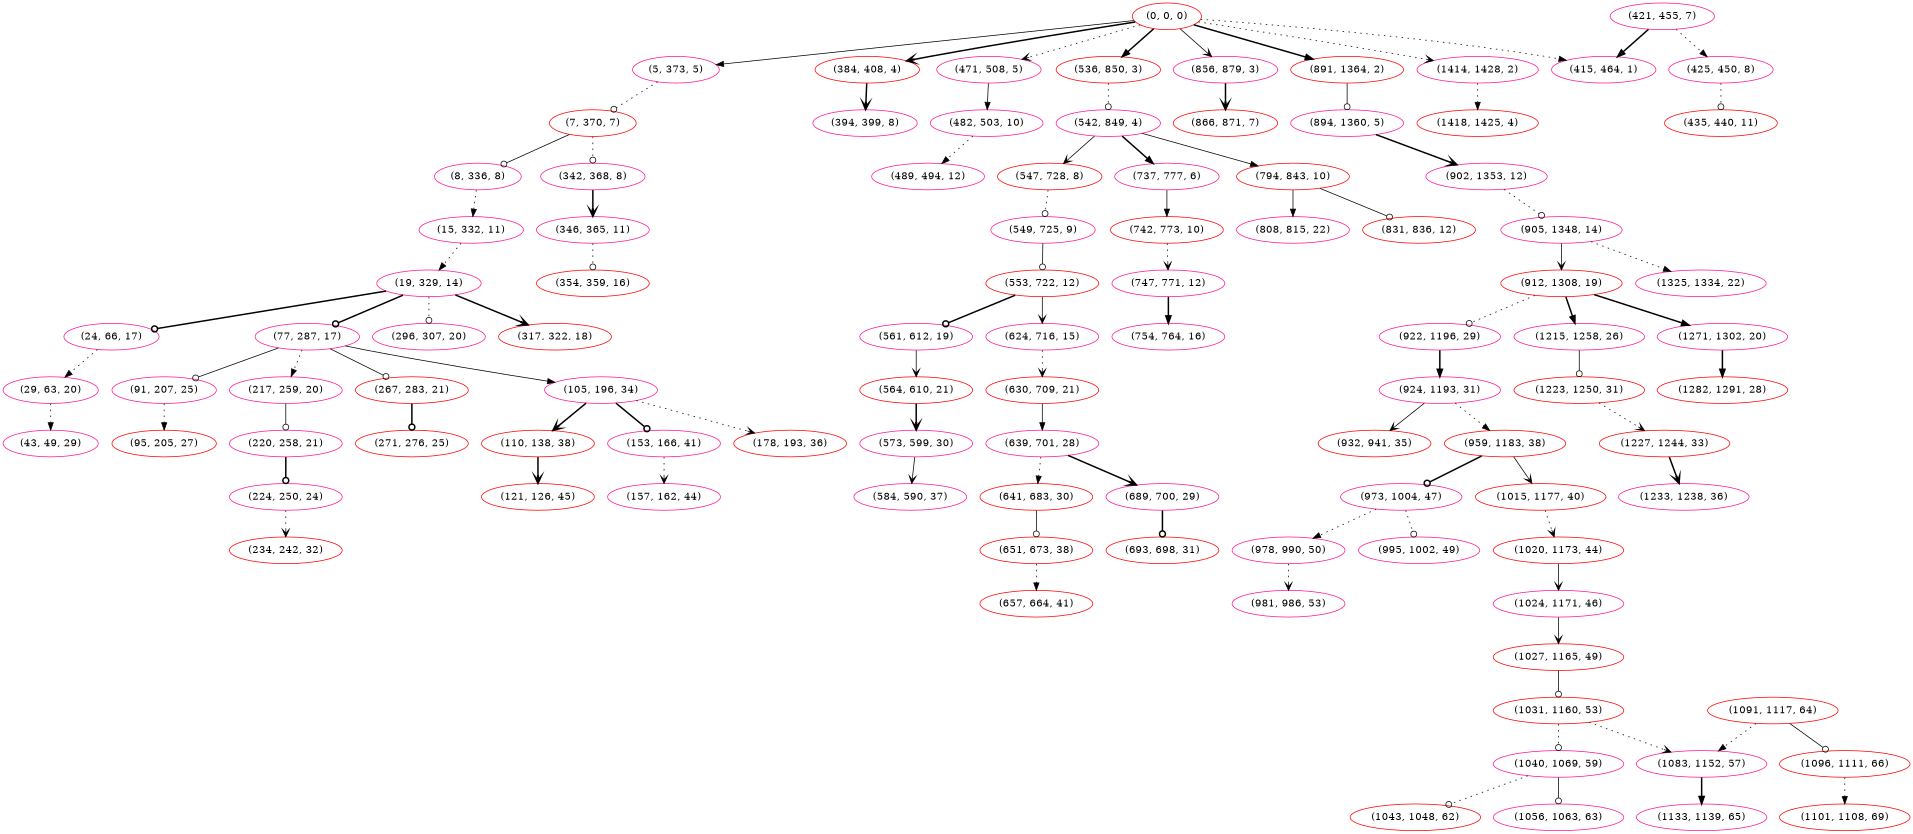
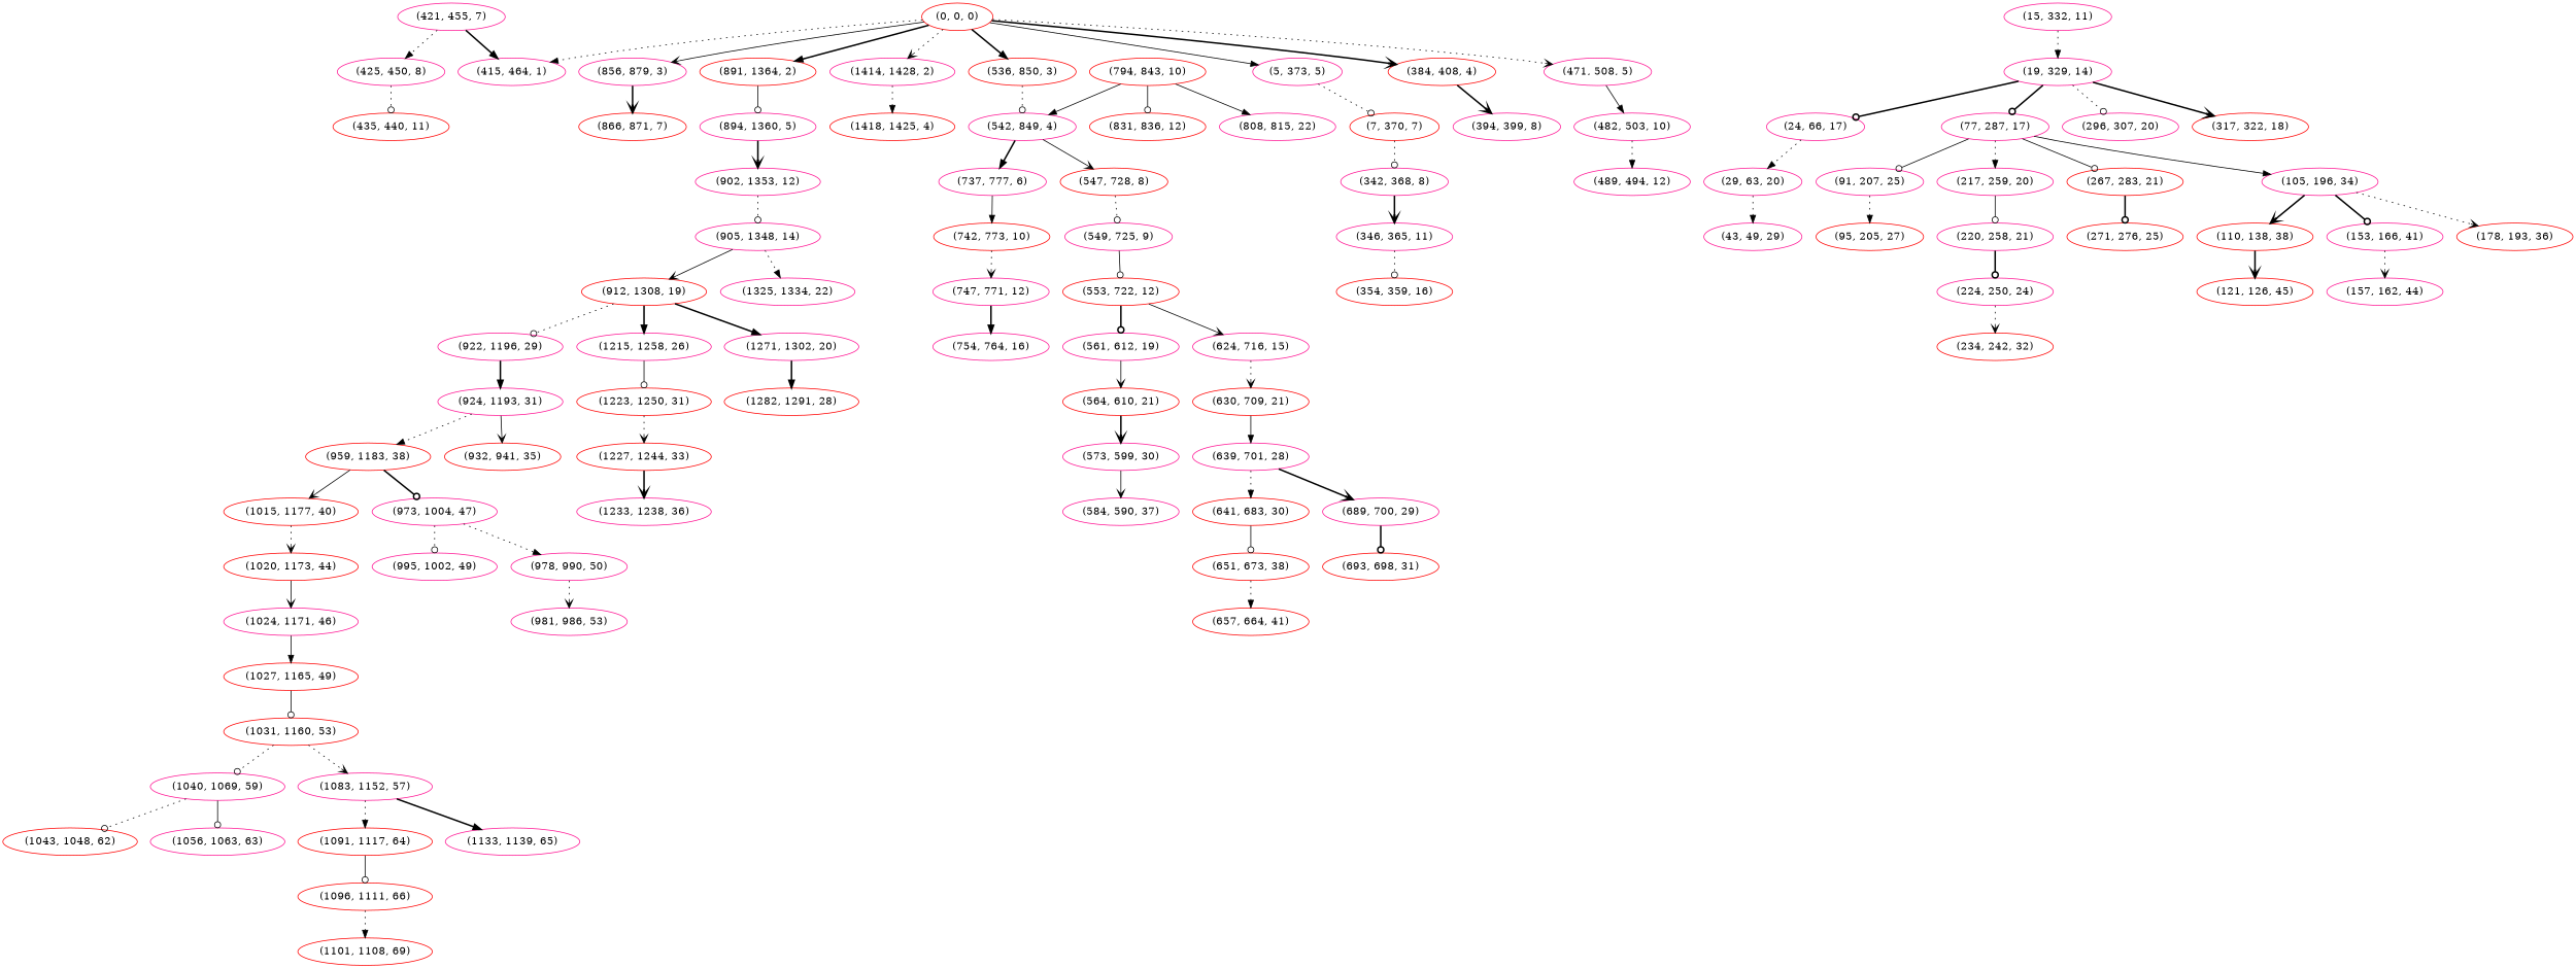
  digraph {
    node [color=deeppink]
    edge [arrowhead=normal style=dotted]
    "(0, 0, 0)" [color=red]
    "(5, 373, 5)"
    "(384, 408, 4)" [color=red]
    "(415, 464, 1)"
    "(471, 508, 5)"
    "(536, 850, 3)" [color=red]
    "(856, 879, 3)"
    "(891, 1364, 2)" [color=red]
    "(1414, 1428, 2)"
    "(7, 370, 7)" [color=red]
    "(394, 399, 8)"
    "(482, 503, 10)"
    "(542, 849, 4)"
    "(866, 871, 7)" [color=red]
    "(894, 1360, 5)"
    "(1418, 1425, 4)" [color=red]
-   "(8, 336, 8)"
    "(342, 368, 8)"
    "(15, 332, 11)"
    "(346, 365, 11)"
    "(19, 329, 14)"
    "(24, 66, 17)"
    "(77, 287, 17)"
    "(296, 307, 20)"
    "(317, 322, 18)" [color=red]
    "(29, 63, 20)"
    "(91, 207, 25)"
    "(217, 259, 20)"
    "(267, 283, 21)" [color=red]
    "(105, 196, 34)"
    "(43, 49, 29)"
    "(95, 205, 27)" [color=red]
    "(220, 258, 21)"
    "(271, 276, 25)" [color=red]
    "(110, 138, 38)" [color=red]
    "(153, 166, 41)"
    "(178, 193, 36)" [color=red]
    "(121, 126, 45)" [color=red]
    "(157, 162, 44)"
    "(224, 250, 24)"
    "(234, 242, 32)" [color=red]
    "(354, 359, 16)" [color=red]
    "(421, 455, 7)"
    "(425, 450, 8)"
    "(435, 440, 11)" [color=red]
    "(489, 494, 12)"
    "(547, 728, 8)" [color=red]
    "(737, 777, 6)"
    "(794, 843, 10)" [color=red]
    "(549, 725, 9)"
    "(742, 773, 10)" [color=red]
    "(808, 815, 22)"
    "(831, 836, 12)" [color=red]
    "(553, 722, 12)" [color=red]
    "(561, 612, 19)"
    "(624, 716, 15)"
    "(564, 610, 21)" [color=red]
    "(630, 709, 21)" [color=red]
    "(573, 599, 30)"
    "(584, 590, 37)"
    "(639, 701, 28)"
    "(641, 683, 30)" [color=red]
    "(689, 700, 29)"
    "(651, 673, 38)" [color=red]
    "(693, 698, 31)" [color=red]
    "(657, 664, 41)" [color=red]
    "(747, 771, 12)"
    "(754, 764, 16)"
    "(902, 1353, 12)"
    "(905, 1348, 14)"
    "(912, 1308, 19)" [color=red]
    "(1325, 1334, 22)"
    "(922, 1196, 29)"
    "(1215, 1258, 26)"
    "(1271, 1302, 20)"
    "(924, 1193, 31)"
    "(1223, 1250, 31)" [color=red]
    "(1282, 1291, 28)" [color=red]
    "(932, 941, 35)" [color=red]
    "(959, 1183, 38)" [color=red]
    "(973, 1004, 47)"
    "(1015, 1177, 40)" [color=red]
    "(978, 990, 50)"
    "(995, 1002, 49)"
    "(1020, 1173, 44)" [color=red]
    "(981, 986, 53)"
    "(1024, 1171, 46)"
    "(1027, 1165, 49)" [color=red]
    "(1031, 1160, 53)" [color=red]
    "(1040, 1069, 59)"
    "(1083, 1152, 57)"
    "(1043, 1048, 62)" [color=red]
    "(1056, 1063, 63)"
    "(1091, 1117, 64)" [color=red]
    "(1133, 1139, 65)"
    "(1096, 1111, 66)" [color=red]
    "(1101, 1108, 69)" [color=red]
    "(1227, 1244, 33)" [color=red]
    "(1233, 1238, 36)"
    "(0, 0, 0)" -> "(5, 373, 5)" [style=solid]
    "(0, 0, 0)" -> "(384, 408, 4)" [arrowhead=vee style=bold]
    "(0, 0, 0)" -> "(415, 464, 1)"
    "(0, 0, 0)" -> "(471, 508, 5)" [arrowhead=vee]
    "(0, 0, 0)" -> "(536, 850, 3)" [style=bold]
    "(0, 0, 0)" -> "(856, 879, 3)" [arrowhead=vee style=solid]
    "(0, 0, 0)" -> "(891, 1364, 2)" [style=bold]
    "(0, 0, 0)" -> "(1414, 1428, 2)" [arrowhead=vee]
    "(5, 373, 5)" -> "(7, 370, 7)" [arrowhead=odot]
    "(384, 408, 4)" -> "(394, 399, 8)" [arrowhead=vee style=bold]
    "(471, 508, 5)" -> "(482, 503, 10)" [style=solid]
    "(536, 850, 3)" -> "(542, 849, 4)" [arrowhead=odot]
    "(856, 879, 3)" -> "(866, 871, 7)" [arrowhead=vee style=bold]
    "(891, 1364, 2)" -> "(894, 1360, 5)" [arrowhead=odot style=solid]
    "(1414, 1428, 2)" -> "(1418, 1425, 4)"
-   "(7, 370, 7)" -> "(8, 336, 8)" [arrowhead=odot style=solid]
    "(7, 370, 7)" -> "(342, 368, 8)" [arrowhead=odot]
    "(482, 503, 10)" -> "(489, 494, 12)"
    "(542, 849, 4)" -> "(547, 728, 8)" [arrowhead=vee style=solid]
    "(542, 849, 4)" -> "(737, 777, 6)" [style=bold]
-   "(542, 849, 4)" -> "(794, 843, 10)" [style=solid]
+   "(794, 843, 10)" -> "(542, 849, 4)" [style=solid]
    "(894, 1360, 5)" -> "(902, 1353, 12)" [arrowhead=vee style=bold]
-   "(8, 336, 8)" -> "(15, 332, 11)"
    "(342, 368, 8)" -> "(346, 365, 11)" [arrowhead=vee style=bold]
    "(15, 332, 11)" -> "(19, 329, 14)"
    "(346, 365, 11)" -> "(354, 359, 16)" [arrowhead=odot]
    "(19, 329, 14)" -> "(24, 66, 17)" [arrowhead=odot style=bold]
    "(19, 329, 14)" -> "(77, 287, 17)" [arrowhead=odot style=bold]
    "(19, 329, 14)" -> "(296, 307, 20)" [arrowhead=odot]
    "(19, 329, 14)" -> "(317, 322, 18)" [arrowhead=vee style=bold]
    "(24, 66, 17)" -> "(29, 63, 20)"
    "(77, 287, 17)" -> "(91, 207, 25)" [arrowhead=odot style=solid]
    "(77, 287, 17)" -> "(217, 259, 20)"
    "(77, 287, 17)" -> "(267, 283, 21)" [arrowhead=odot style=solid]
    "(77, 287, 17)" -> "(105, 196, 34)" [style=solid]
    "(29, 63, 20)" -> "(43, 49, 29)"
    "(91, 207, 25)" -> "(95, 205, 27)"
    "(217, 259, 20)" -> "(220, 258, 21)" [arrowhead=odot style=solid]
    "(267, 283, 21)" -> "(271, 276, 25)" [arrowhead=odot style=bold]
    "(105, 196, 34)" -> "(110, 138, 38)" [arrowhead=vee style=bold]
    "(105, 196, 34)" -> "(153, 166, 41)" [arrowhead=odot style=bold]
    "(105, 196, 34)" -> "(178, 193, 36)" [arrowhead=vee]
    "(220, 258, 21)" -> "(224, 250, 24)" [arrowhead=odot style=bold]
    "(110, 138, 38)" -> "(121, 126, 45)" [arrowhead=vee style=bold]
    "(153, 166, 41)" -> "(157, 162, 44)" [arrowhead=vee]
    "(224, 250, 24)" -> "(234, 242, 32)" [arrowhead=vee]
    "(421, 455, 7)" -> "(415, 464, 1)" [style=bold]
    "(421, 455, 7)" -> "(425, 450, 8)"
    "(425, 450, 8)" -> "(435, 440, 11)" [arrowhead=odot]
    "(547, 728, 8)" -> "(549, 725, 9)" [arrowhead=odot]
    "(737, 777, 6)" -> "(742, 773, 10)" [style=solid]
    "(794, 843, 10)" -> "(808, 815, 22)" [style=solid]
    "(794, 843, 10)" -> "(831, 836, 12)" [arrowhead=odot style=solid]
    "(549, 725, 9)" -> "(553, 722, 12)" [arrowhead=odot style=solid]
    "(742, 773, 10)" -> "(747, 771, 12)" [arrowhead=vee]
    "(553, 722, 12)" -> "(561, 612, 19)" [arrowhead=odot style=bold]
    "(553, 722, 12)" -> "(624, 716, 15)" [arrowhead=vee style=solid]
    "(561, 612, 19)" -> "(564, 610, 21)" [arrowhead=vee style=solid]
    "(624, 716, 15)" -> "(630, 709, 21)" [arrowhead=vee]
    "(564, 610, 21)" -> "(573, 599, 30)" [arrowhead=vee style=bold]
    "(630, 709, 21)" -> "(639, 701, 28)" [style=solid]
    "(573, 599, 30)" -> "(584, 590, 37)" [arrowhead=vee style=solid]
    "(639, 701, 28)" -> "(641, 683, 30)"
    "(639, 701, 28)" -> "(689, 700, 29)" [arrowhead=vee style=bold]
    "(641, 683, 30)" -> "(651, 673, 38)" [arrowhead=odot style=solid]
    "(689, 700, 29)" -> "(693, 698, 31)" [arrowhead=odot style=bold]
    "(651, 673, 38)" -> "(657, 664, 41)"
    "(747, 771, 12)" -> "(754, 764, 16)" [style=bold]
    "(902, 1353, 12)" -> "(905, 1348, 14)" [arrowhead=odot]
    "(905, 1348, 14)" -> "(912, 1308, 19)" [arrowhead=vee style=solid]
    "(905, 1348, 14)" -> "(1325, 1334, 22)"
    "(912, 1308, 19)" -> "(922, 1196, 29)" [arrowhead=odot]
    "(912, 1308, 19)" -> "(1215, 1258, 26)" [style=bold]
    "(912, 1308, 19)" -> "(1271, 1302, 20)" [style=bold]
    "(922, 1196, 29)" -> "(924, 1193, 31)" [style=bold]
    "(1215, 1258, 26)" -> "(1223, 1250, 31)" [arrowhead=odot style=solid]
    "(1271, 1302, 20)" -> "(1282, 1291, 28)" [style=bold]
    "(924, 1193, 31)" -> "(932, 941, 35)" [arrowhead=vee style=solid]
    "(924, 1193, 31)" -> "(959, 1183, 38)"
    "(1223, 1250, 31)" -> "(1227, 1244, 33)" [arrowhead=vee]
    "(959, 1183, 38)" -> "(973, 1004, 47)" [arrowhead=odot style=bold]
    "(959, 1183, 38)" -> "(1015, 1177, 40)" [arrowhead=vee style=solid]
    "(973, 1004, 47)" -> "(978, 990, 50)"
    "(973, 1004, 47)" -> "(995, 1002, 49)" [arrowhead=odot]
    "(1015, 1177, 40)" -> "(1020, 1173, 44)" [arrowhead=vee]
    "(978, 990, 50)" -> "(981, 986, 53)" [arrowhead=vee]
    "(1020, 1173, 44)" -> "(1024, 1171, 46)" [arrowhead=vee style=solid]
-   "(1024, 1171, 46)" -> "(1027, 1165, 49)" [arrowhead=vee style=solid]
+   "(1024, 1171, 46)" -> "(1027, 1165, 49)" [style=solid]
    "(1027, 1165, 49)" -> "(1031, 1160, 53)" [arrowhead=odot style=solid]
    "(1031, 1160, 53)" -> "(1040, 1069, 59)" [arrowhead=odot]
    "(1031, 1160, 53)" -> "(1083, 1152, 57)" [arrowhead=vee]
    "(1040, 1069, 59)" -> "(1043, 1048, 62)" [arrowhead=odot]
    "(1040, 1069, 59)" -> "(1056, 1063, 63)" [arrowhead=odot style=solid]
-   "(1091, 1117, 64)" -> "(1083, 1152, 57)"
+   "(1083, 1152, 57)" -> "(1091, 1117, 64)"
    "(1083, 1152, 57)" -> "(1133, 1139, 65)" [style=bold]
    "(1091, 1117, 64)" -> "(1096, 1111, 66)" [arrowhead=odot style=solid]
    "(1096, 1111, 66)" -> "(1101, 1108, 69)"
    "(1227, 1244, 33)" -> "(1233, 1238, 36)" [arrowhead=vee style=bold]
  }
